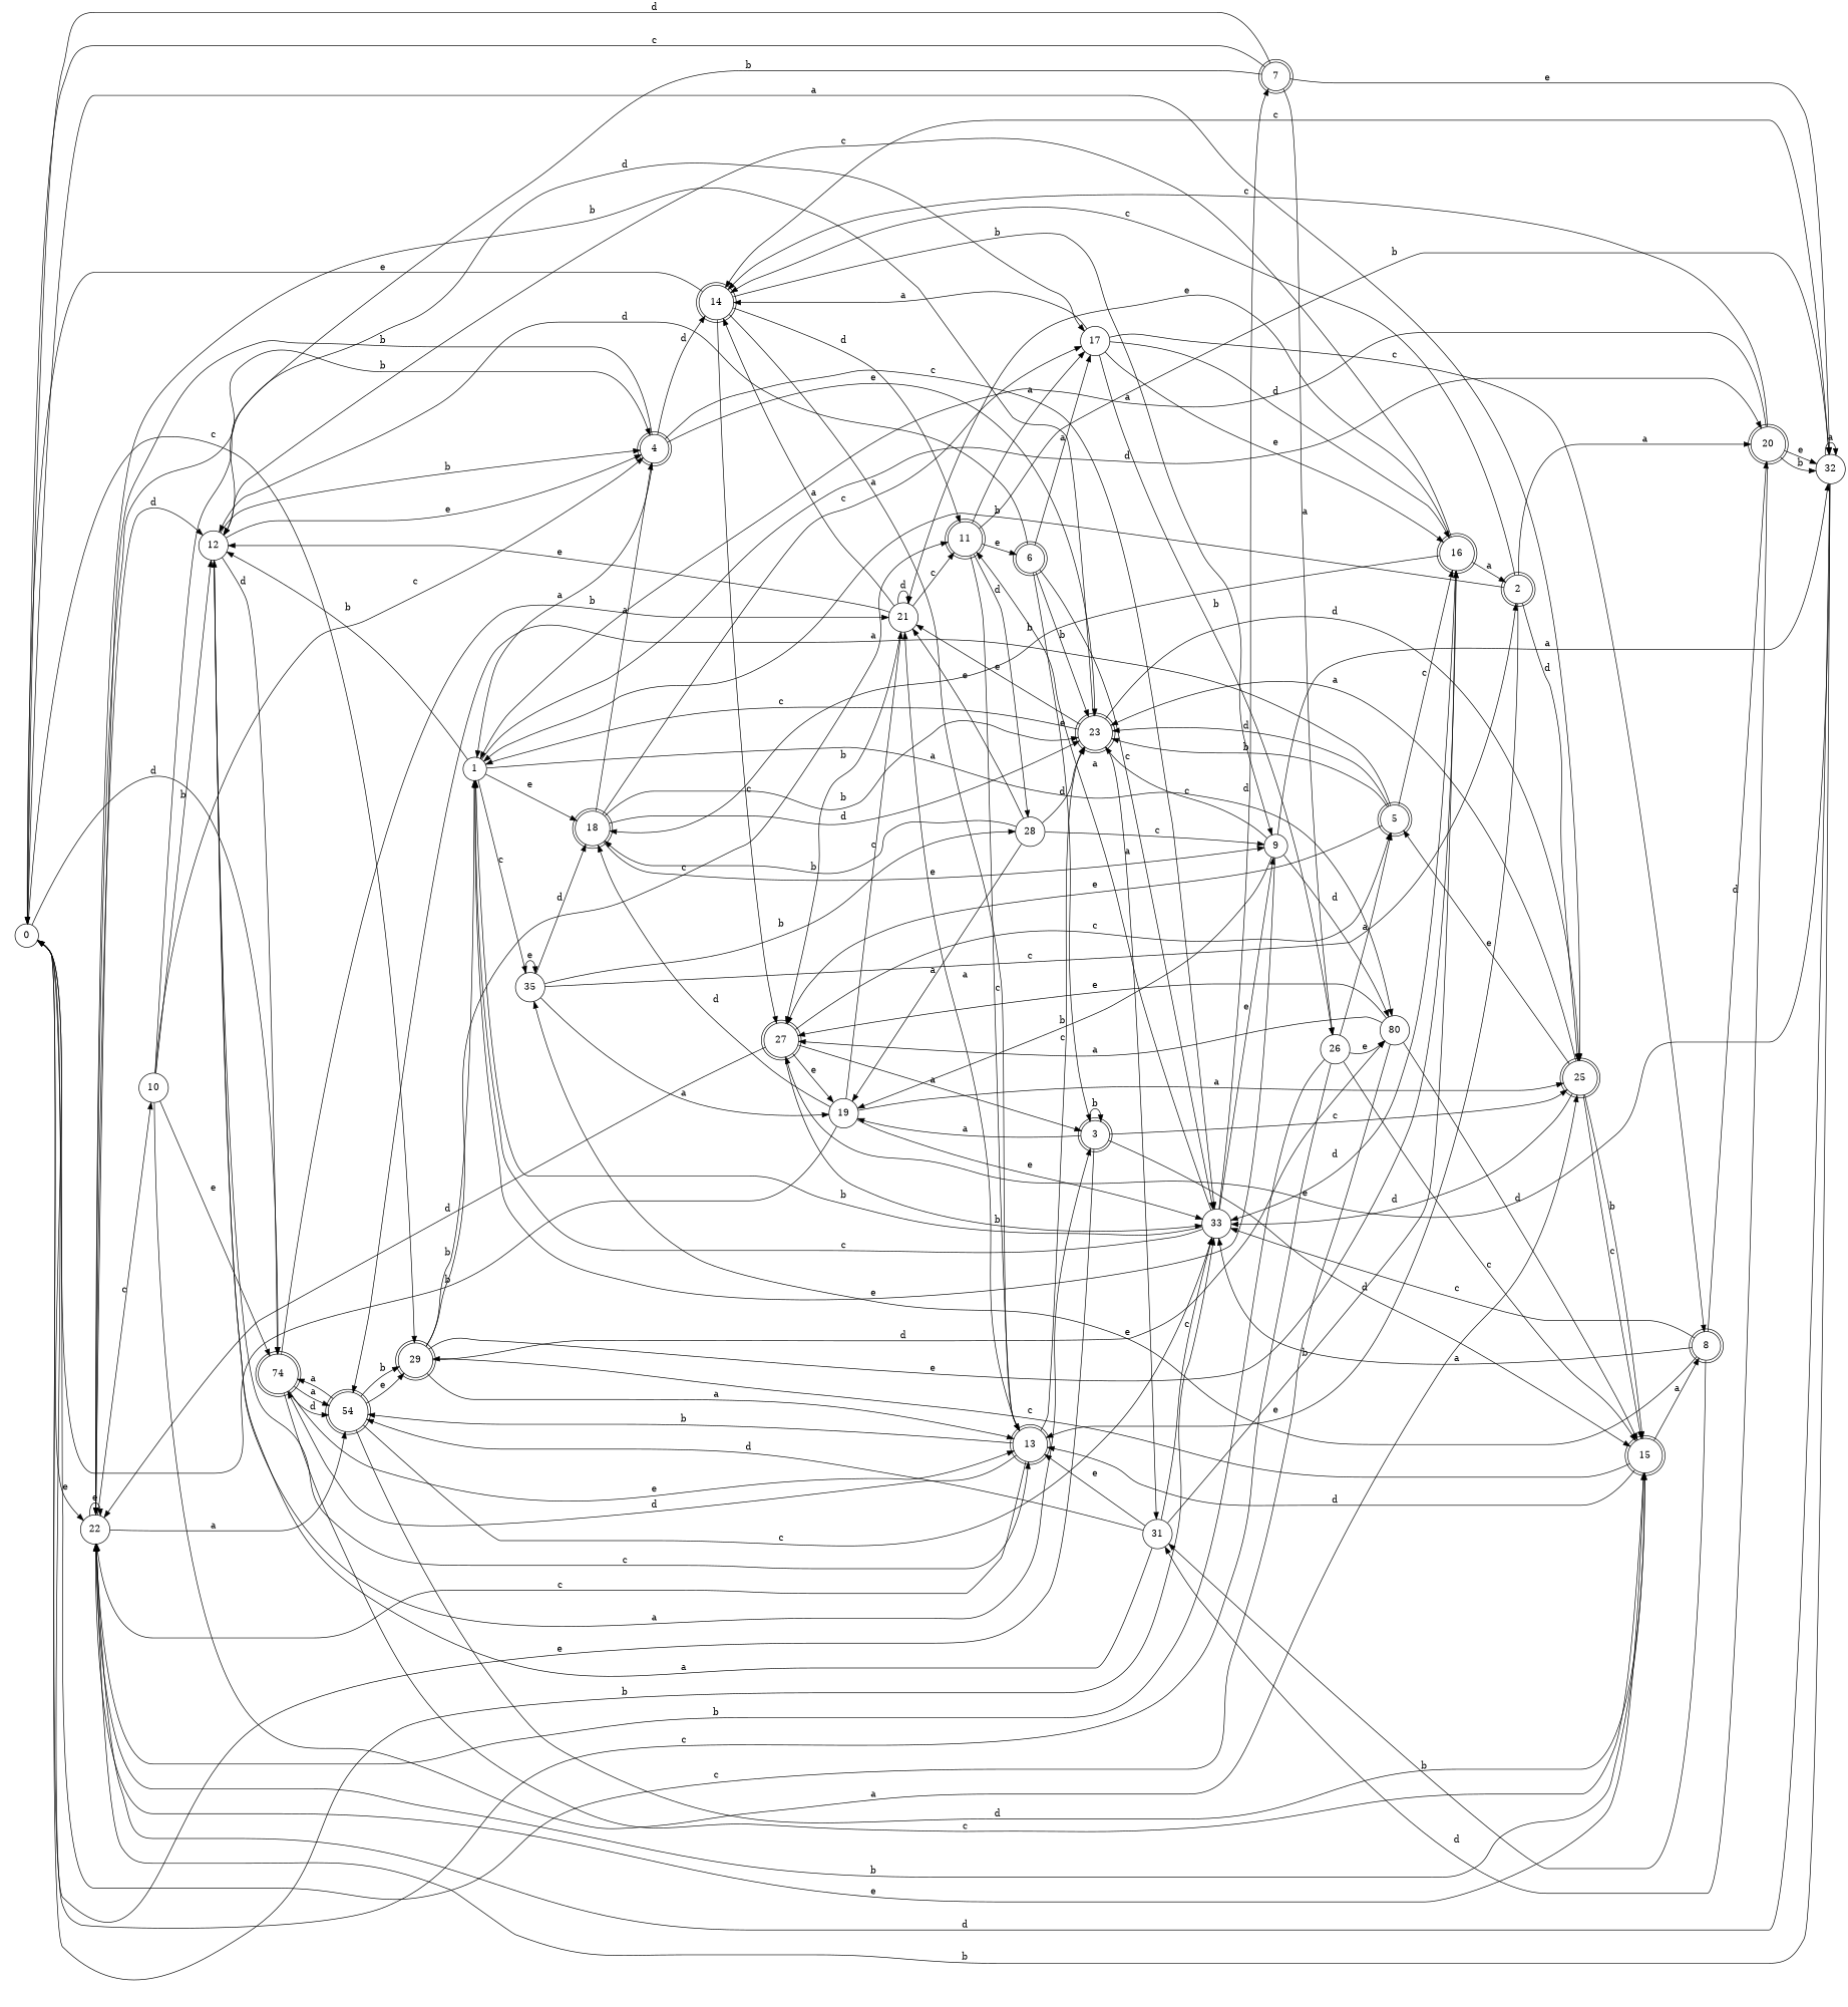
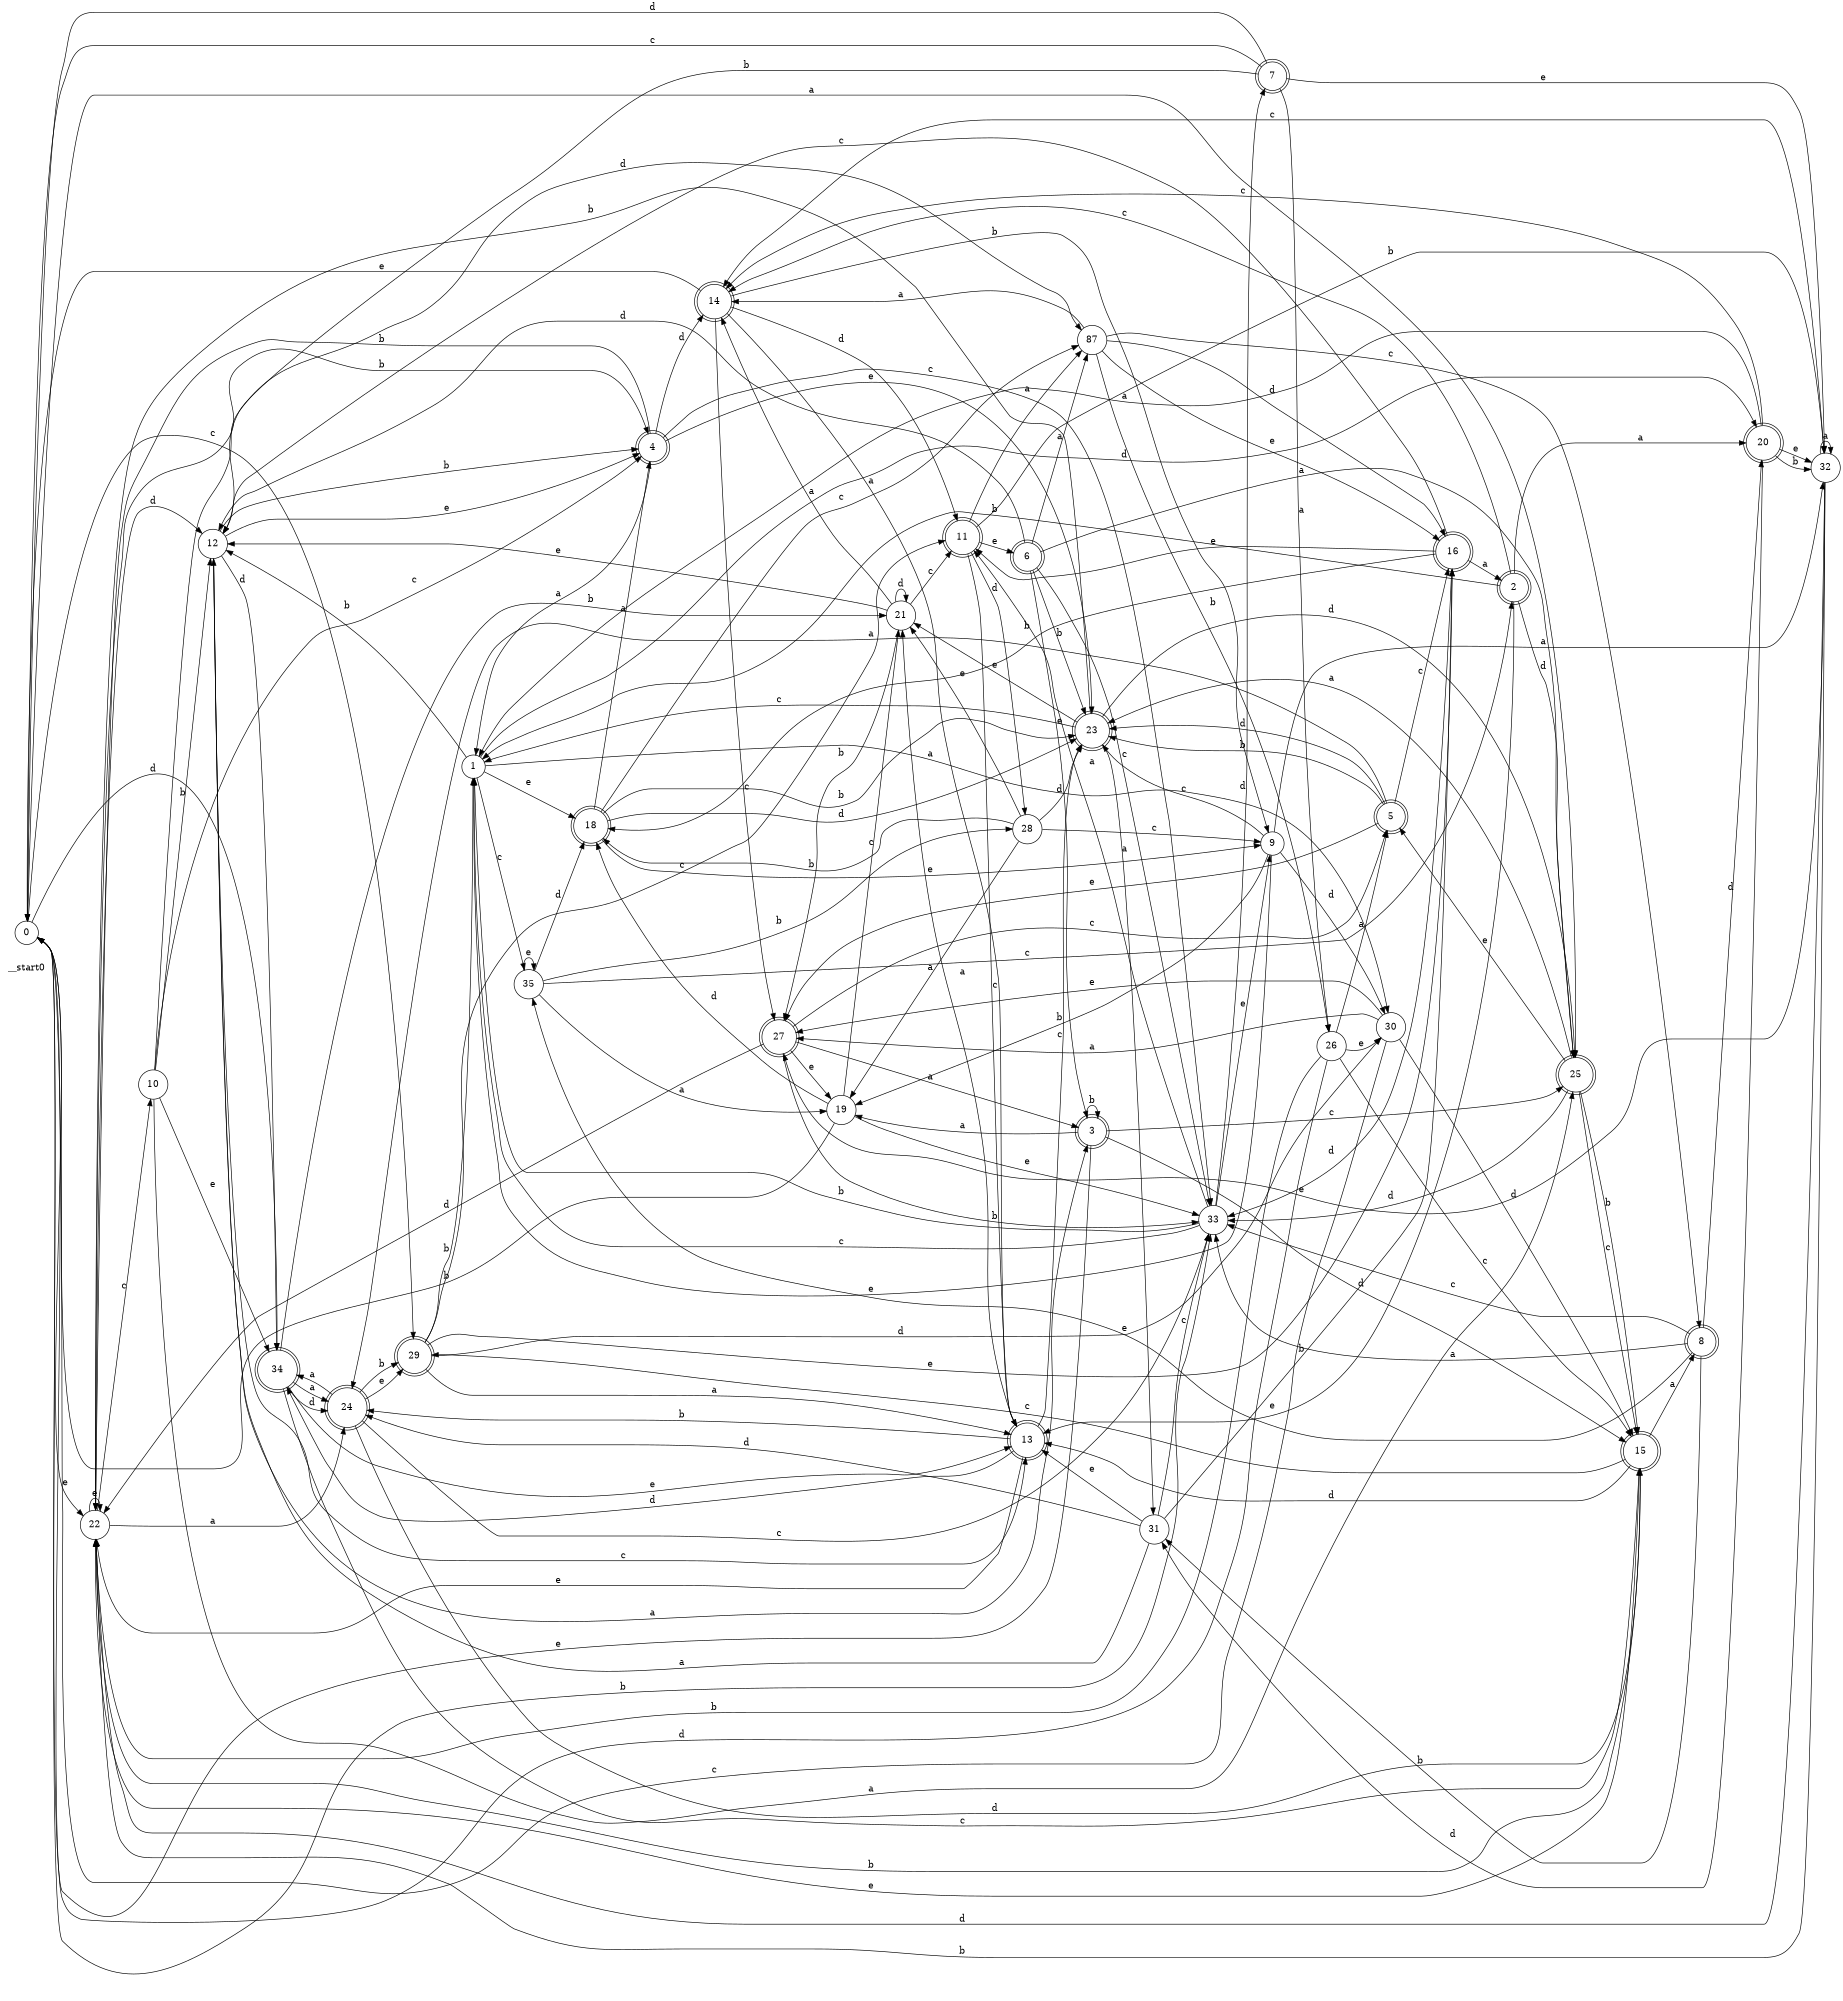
  digraph {
    rankdir=LR
    node [shape=doublecircle color=black fillcolor=white style="rounded,filled"]
+   __start0 [shape=none color="" fillcolor="" style=""]
    n2 [label=0 shape=circle style=filled]
    n3 [label=22 shape=circle style=filled]
    n4 [label=25]
    n5 [label=29]
    n6 [label=33 shape=circle style=filled]
-   n7 [label=74]
+   n7 [label=34]
    n8 [label=12 shape=circle style=filled]
    n9 [label=4]
-   n10 [label=54]
+   n10 [label=24]
    n11 [label=10 shape=circle style=filled]
    n12 [label=15]
    n13 [label=23]
    n14 [label=5]
    n15 [label=1 shape=circle style=filled]
-   n16 [label=80 shape=circle style=filled]
+   n16 [label=30 shape=circle style=filled]
    n17 [label=13]
    n18 [label=16]
    n19 [label=11]
    n20 [label=7]
    n21 [label=9 shape=circle style=filled]
    n22 [label=21 shape=circle style=filled]
    n23 [label=18]
    n24 [label=20]
    n25 [label=35 shape=circle style=filled]
    n26 [label=3]
-   n27 [label=17 shape=circle style=filled]
+   n27 [label=87 shape=circle style=filled]
    n28 [label=14]
    n29 [label=32 shape=circle style=filled]
    n30 [label=31 shape=circle style=filled]
    n31 [label=27]
    n32 [label=2]
    n33 [label=19 shape=circle style=filled]
    n34 [label=28 shape=circle style=filled]
    n35 [label=8]
    n36 [label=6]
    n37 [label=26 shape=circle style=filled]
    n2 -> n3 [label=e]
    n2 -> n4 [label=a]
    n2 -> n5 [label=c]
    n2 -> n6 [label=b]
    n2 -> n7 [label=d]
    n3 -> n3 [label=e]
    n3 -> n8 [label=d]
    n3 -> n9 [label=b]
    n3 -> n10 [label=a]
    n3 -> n11 [label=c]
    n4 -> n6 [label=d]
    n4 -> n12 [label=b]
    n4 -> n12 [label=c]
    n4 -> n13 [label=a]
    n4 -> n14 [label=e]
    n5 -> n15 [label=b]
    n5 -> n16 [label=d]
    n5 -> n17 [label=a]
    n5 -> n18 [label=e]
    n5 -> n19 [label=c]
    n6 -> n15 [label=b]
    n6 -> n15 [label=c]
    n6 -> n19 [label=a]
    n6 -> n20 [label=d]
    n6 -> n21 [label=e]
    n7 -> n10 [label=a]
    n7 -> n10 [label=d]
    n7 -> n12 [label=c]
    n7 -> n17 [label=e]
    n7 -> n22 [label=b]
    n8 -> n7 [label=d]
    n8 -> n9 [label=b]
    n8 -> n9 [label=e]
    n8 -> n17 [label=c]
    n8 -> n26 [label=a]
    n9 -> n3 [label=b]
    n9 -> n6 [label=c]
    n9 -> n13 [label=e]
    n9 -> n15 [label=a]
    n9 -> n28 [label=d]
    n10 -> n5 [label=b]
    n10 -> n5 [label=e]
    n10 -> n6 [label=c]
    n10 -> n7 [label=a]
    n10 -> n12 [label=d]
    n11 -> n4 [label=a]
    n11 -> n7 [label=e]
    n11 -> n8 [label=b]
    n11 -> n9 [label=c]
    n11 -> n27 [label=d]
    n12 -> n3 [label=b]
    n12 -> n3 [label=e]
    n12 -> n5 [label=c]
    n12 -> n17 [label=d]
    n12 -> n35 [label=a]
    n13 -> n3 [label=b]
    n13 -> n4 [label=d]
    n13 -> n15 [label=c]
    n13 -> n22 [label=e]
    n13 -> n30 [label=a]
    n14 -> n10 [label=a]
    n14 -> n13 [label=b]
    n14 -> n13 [label=d]
    n14 -> n18 [label=c]
    n14 -> n31 [label=e]
    n15 -> n8 [label=b]
    n15 -> n16 [label=a]
    n15 -> n23 [label=e]
    n15 -> n24 [label=d]
    n15 -> n25 [label=c]
    n16 -> n2 [label=c]
    n16 -> n12 [label=d]
    n16 -> n31 [label=a]
    n16 -> n31 [label=e]
-   n17 -> n3 [label=c]
+   n17 -> n3 [label=e]
    n17 -> n7 [label=d]
    n17 -> n10 [label=b]
    n17 -> n13 [label=c]
    n17 -> n22 [label=a]
    n18 -> n6 [label=d]
    n18 -> n8 [label=c]
-   n18 -> n22 [label=e]
+   n18 -> n19 [label=e]
    n18 -> n23 [label=b]
    n18 -> n32 [label=a]
    n19 -> n17 [label=c]
    n19 -> n27 [label=a]
    n19 -> n29 [label=b]
    n19 -> n34 [label=d]
    n19 -> n36 [label=e]
    n20 -> n2 [label=c]
    n20 -> n2 [label=d]
    n20 -> n8 [label=b]
    n20 -> n29 [label=e]
    n20 -> n37 [label=a]
    n21 -> n13 [label=c]
    n21 -> n15 [label=e]
    n21 -> n16 [label=d]
    n21 -> n29 [label=a]
    n21 -> n33 [label=b]
    n22 -> n8 [label=e]
    n22 -> n19 [label=c]
    n22 -> n22 [label=d]
    n22 -> n28 [label=a]
    n22 -> n31 [label=b]
    n23 -> n9 [label=a]
    n23 -> n13 [label=b]
    n23 -> n13 [label=d]
    n23 -> n21 [label=e]
    n23 -> n27 [label=c]
    n24 -> n15 [label=a]
    n24 -> n28 [label=c]
    n24 -> n29 [label=b]
    n24 -> n29 [label=e]
    n24 -> n30 [label=d]
    n25 -> n23 [label=d]
    n25 -> n25 [label=e]
    n25 -> n32 [label=c]
    n25 -> n33 [label=a]
    n25 -> n34 [label=b]
    n26 -> n2 [label=e]
    n26 -> n4 [label=c]
    n26 -> n12 [label=d]
    n26 -> n26 [label=b]
    n26 -> n33 [label=a]
    n27 -> n18 [label=d]
    n27 -> n18 [label=e]
    n27 -> n28 [label=a]
    n27 -> n35 [label=c]
    n27 -> n37 [label=b]
    n28 -> n2 [label=e]
    n28 -> n17 [label=a]
    n28 -> n19 [label=d]
    n28 -> n21 [label=b]
    n28 -> n31 [label=c]
    n29 -> n3 [label=b]
    n29 -> n3 [label=d]
    n29 -> n28 [label=c]
    n29 -> n29 [label=a]
    n29 -> n31 [label=e]
    n30 -> n6 [label=c]
    n30 -> n8 [label=a]
    n30 -> n10 [label=d]
    n30 -> n17 [label=e]
    n30 -> n18 [label=b]
    n31 -> n3 [label=d]
    n31 -> n6 [label=b]
    n31 -> n14 [label=c]
    n31 -> n26 [label=a]
    n31 -> n33 [label=e]
    n32 -> n4 [label=d]
    n32 -> n15 [label=b]
    n32 -> n17 [label=e]
    n32 -> n24 [label=a]
    n32 -> n28 [label=c]
    n33 -> n2 [label=b]
-   n33 -> n4 [label=a]
+   n36 -> n4 [label=a]
    n33 -> n6 [label=e]
    n33 -> n22 [label=c]
    n33 -> n23 [label=d]
    n34 -> n13 [label=d]
    n34 -> n21 [label=c]
    n34 -> n22 [label=e]
    n34 -> n23 [label=b]
    n34 -> n33 [label=a]
    n35 -> n6 [label=a]
    n35 -> n6 [label=c]
    n35 -> n24 [label=d]
    n35 -> n25 [label=e]
    n35 -> n30 [label=b]
    n36 -> n6 [label=c]
    n36 -> n8 [label=d]
    n36 -> n13 [label=b]
    n36 -> n26 [label=e]
    n36 -> n27 [label=a]
-   n37 -> n2 [label=c]
+   n37 -> n2 [label=d]
    n37 -> n3 [label=b]
    n37 -> n12 [label=c]
    n37 -> n14 [label=a]
    n37 -> n16 [label=e]
  }
